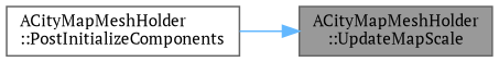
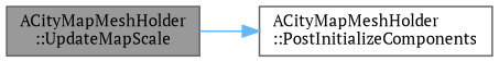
  digraph {
    rankdir=RL
    fontname="PT Serif"
    node [fontname="PT Serif" fontsize=10 shape=box style=filled]
    n1 [color=gray40 fillcolor=grey60 fontcolor=black height=0.2 label="ACityMapMeshHolder\l::UpdateMapScale" width=0.4]
    n2 [color=grey40 fillcolor=white height=0.2 label="ACityMapMeshHolder\l::PostInitializeComponents" width=0.4]
-   n1 -> n2 [color=steelblue1 dir=back fontname="PT Serif" fontsize=10 labelfontname=Helvetica labelfontsize=10 style=solid]
+   n2 -> n1 [color=steelblue1 dir=back fontname="PT Serif" fontsize=10 labelfontname=Helvetica labelfontsize=10 style=solid]
  }
